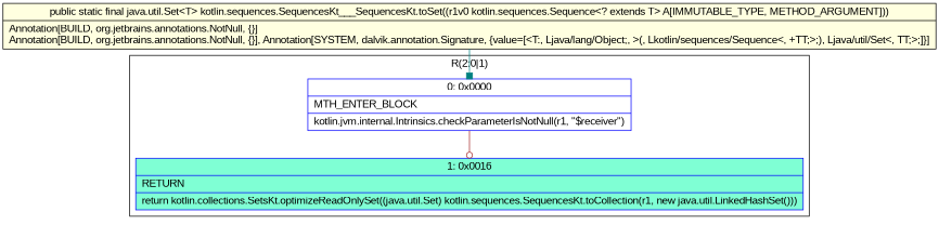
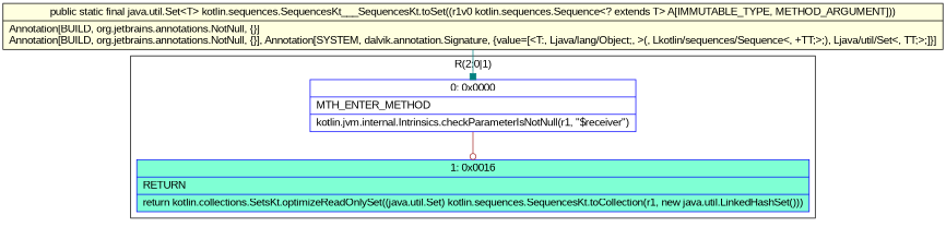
  digraph {
    fontname="Liberation Sans"
    node [color=blue shape=record style=filled fontname="Liberation Sans"]
    edge [style=solid fontname="Liberation Sans"]
-   n1 [label="{0\:\ 0x0000|MTH_ENTER_BLOCK\l|kotlin.jvm.internal.Intrinsics.checkParameterIsNotNull(r1, \"$receiver\")\l}" fillcolor=white]
+   n1 [label="{0\:\ 0x0000|MTH_ENTER_METHOD\l|kotlin.jvm.internal.Intrinsics.checkParameterIsNotNull(r1, \"$receiver\")\l}" fillcolor=white]
    n2 [label="{1\:\ 0x0016|RETURN\l|return kotlin.collections.SetsKt.optimizeReadOnlySet((java.util.Set) kotlin.sequences.SequencesKt.toCollection(r1, new java.util.LinkedHashSet()))\l}" fillcolor=aquamarine]
    n3 [label="{public static final java.util.Set\<T\> kotlin.sequences.SequencesKt___SequencesKt.toSet((r1v0 kotlin.sequences.Sequence\<? extends T\> A[IMMUTABLE_TYPE, METHOD_ARGUMENT]))  | Annotation[BUILD, org.jetbrains.annotations.NotNull, \{\}]\lAnnotation[BUILD, org.jetbrains.annotations.NotNull, \{\}], Annotation[SYSTEM, dalvik.annotation.Signature, \{value=[\<T:, Ljava\/lang\/Object;, \>(, Lkotlin\/sequences\/Sequence\<, +TT;\>;), Ljava\/util\/Set\<, TT;\>;]\}]\l}" fillcolor=lightyellow color=""]
    subgraph cluster_1 {
      label="R(2:0|1)"
      n1
      n2
    }
    n1 -> n2 [color=brown arrowhead=odot]
    n3 -> n1 [color=teal arrowhead=box]
  }
